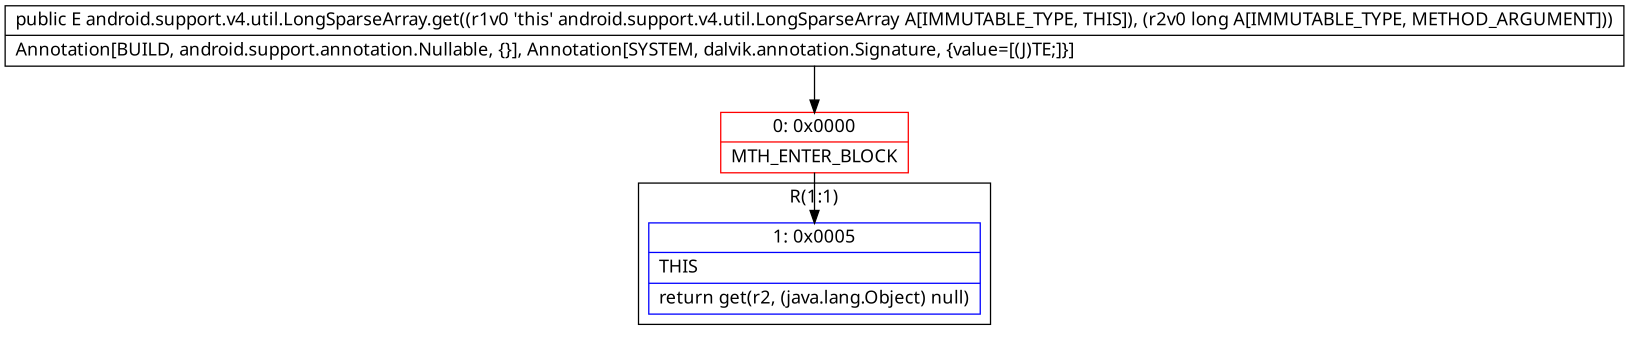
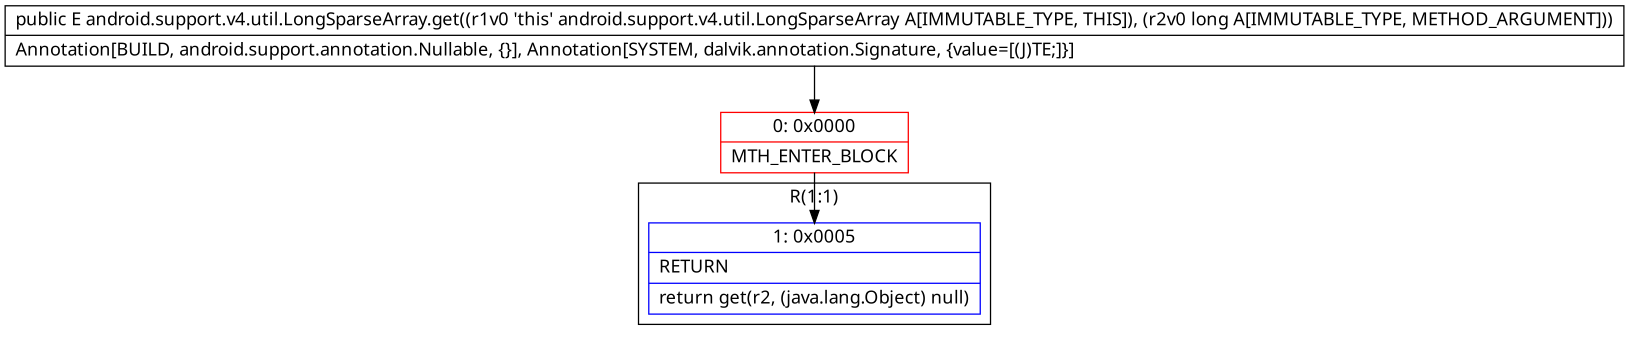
  digraph {
    fontname="Noto Sans"
    node [shape=record fontname="Noto Sans"]
    edge [fontname="Noto Sans"]
-   n1 [color=blue label="{1\:\ 0x0005|THIS\l|return get(r2, (java.lang.Object) null)\l}"]
+   n1 [color=blue label="{1\:\ 0x0005|RETURN\l|return get(r2, (java.lang.Object) null)\l}"]
    n2 [color=red label="{0\:\ 0x0000|MTH_ENTER_BLOCK\l}"]
    n3 [label="{public E android.support.v4.util.LongSparseArray.get((r1v0 'this' android.support.v4.util.LongSparseArray A[IMMUTABLE_TYPE, THIS]), (r2v0 long A[IMMUTABLE_TYPE, METHOD_ARGUMENT]))  | Annotation[BUILD, android.support.annotation.Nullable, \{\}], Annotation[SYSTEM, dalvik.annotation.Signature, \{value=[(J)TE;]\}]\l}"]
    subgraph cluster_1 {
      label="R(1:1)"
      n1
    }
    n2 -> n1
    n3 -> n2
  }
